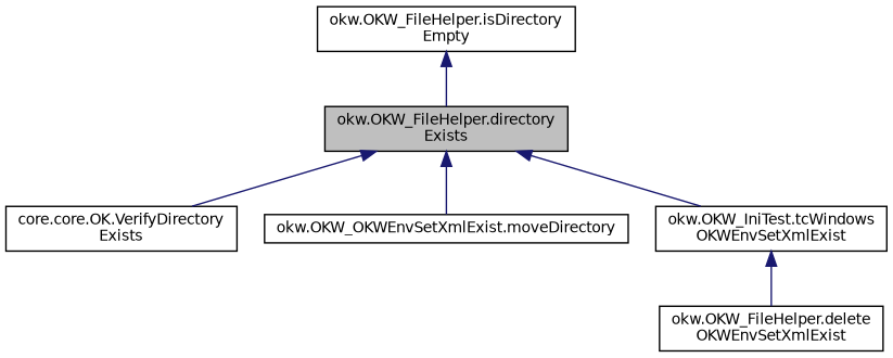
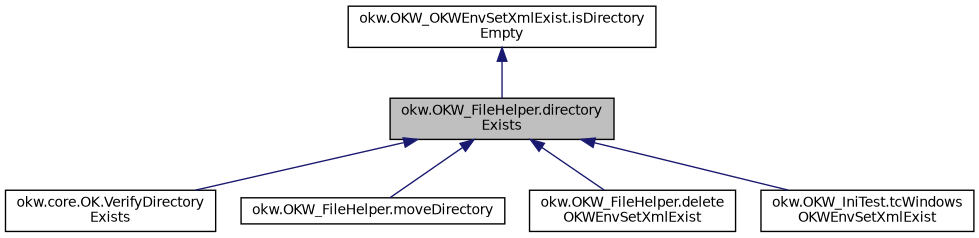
  digraph {
    rankdir=TB
    node [color=black fillcolor=white fontname=Helvetica fontsize=10 shape=record style=filled]
    edge [color=midnightblue dir=back fontname=Helvetica fontsize=10 labelfontname=Helvetica labelfontsize=10 style=solid]
    n1 [fillcolor=grey75 fontcolor=black height=0.2 label="okw.OKW_FileHelper.directory\lExists" width=0.4]
-   n2 [height=0.2 label="core.core.OK.VerifyDirectory\lExists" width=0.4]
-   n3 [height=0.2 label="okw.OKW_OKWEnvSetXmlExist.moveDirectory" width=0.4]
+   n2 [height=0.2 label="okw.core.OK.VerifyDirectory\lExists" width=0.4]
+   n3 [height=0.2 label="okw.OKW_FileHelper.moveDirectory" width=0.4]
    n4 [height=0.2 label="okw.OKW_FileHelper.delete\lOKWEnvSetXmlExist" width=0.4]
    n5 [height=0.2 label="okw.OKW_IniTest.tcWindows\lOKWEnvSetXmlExist" width=0.4]
-   n6 [height=0.2 label="okw.OKW_FileHelper.isDirectory\lEmpty" width=0.4]
+   n6 [height=0.2 label="okw.OKW_OKWEnvSetXmlExist.isDirectory\lEmpty" width=0.4]
    n1 -> n2
    n1 -> n3
-   n5 -> n4
+   n1 -> n4
    n1 -> n5
    n6 -> n1
  }
